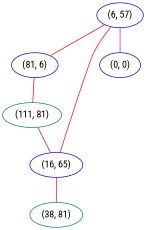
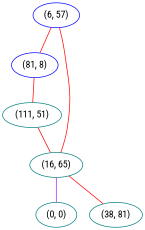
  graph {
    fontname="Roboto Condensed"
    node [color=teal fontname="Roboto Condensed"]
    edge [color=red fontname="Roboto Condensed" weight=1]
    n1 [color=blue label="(6, 57)"]
-   "(81, 6)" [color=blue]
-   "(16, 65)" [color=blue]
-   "(0, 0)" [color=blue]
-   "(111, 51)" [label="(111, 81)"]
+   "(81, 6)" [color=blue label="(81, 8)"]
+   "(16, 65)"
+   "(0, 0)"
+   "(111, 51)"
    "(38, 81)"
    n1 -- "(81, 6)"
    n1 -- "(16, 65)"
-   n1 -- "(0, 0)" [color=purple weight=4]
+   "(16, 65)" -- "(0, 0)" [color=purple weight=4]
    "(81, 6)" -- "(111, 51)"
    "(16, 65)" -- "(38, 81)"
    "(111, 51)" -- "(16, 65)"
  }
